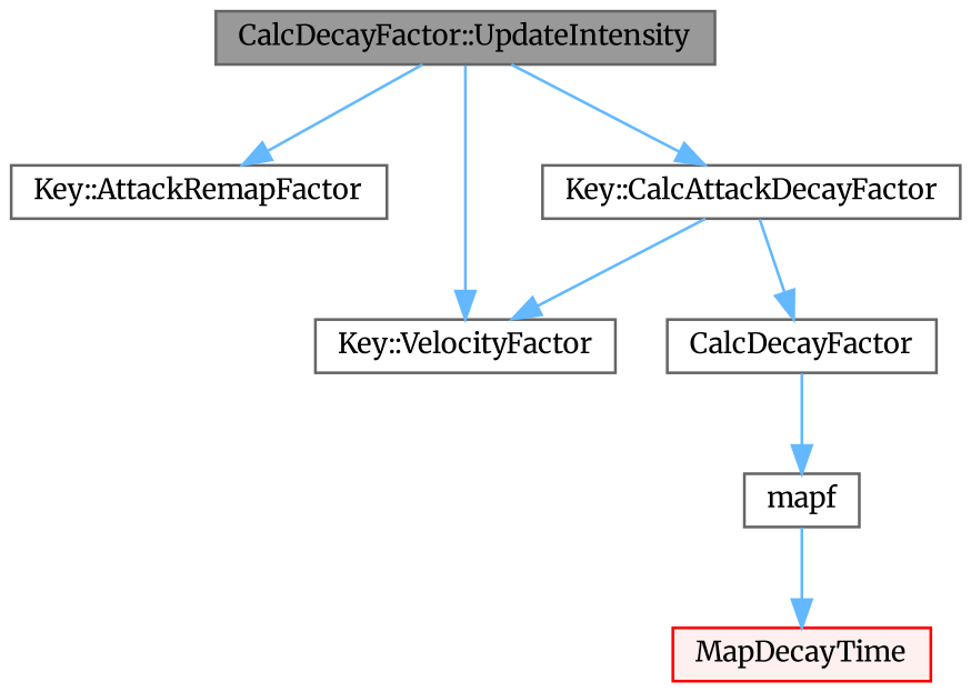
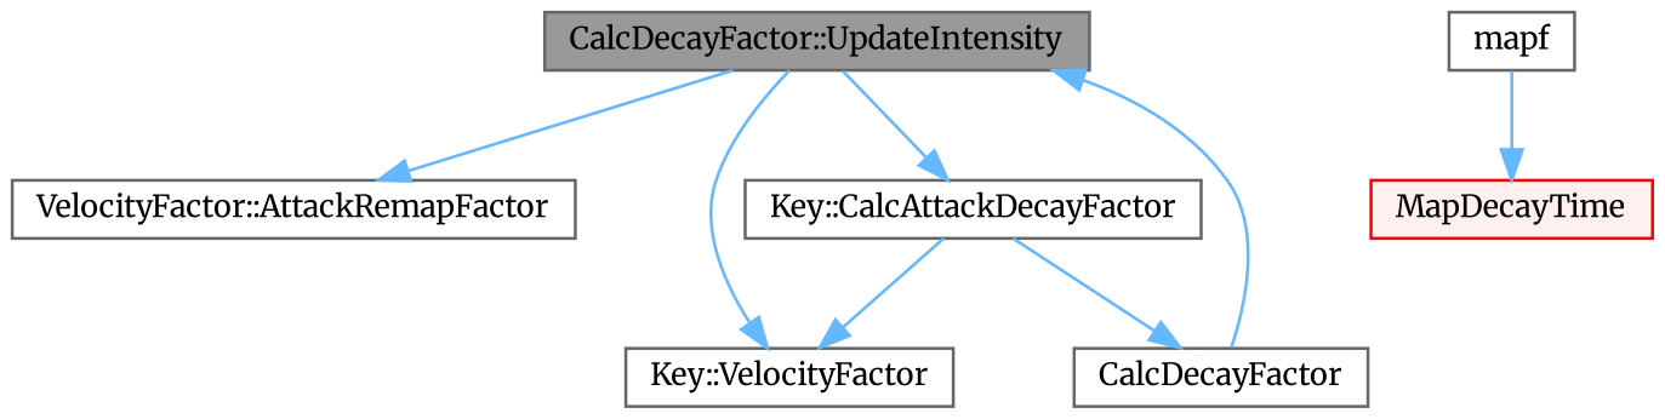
  digraph {
    fontname=Merriweather
    rankdir=TB
    node [color=grey40 fillcolor=white fontname=Merriweather fontsize=10 shape=box style=filled]
    edge [color=steelblue1 fontname=Merriweather fontsize=10 labelfontname=Helvetica labelfontsize=10 style=solid]
    n1 [color=gray40 fillcolor=grey60 fontcolor=black height=0.2 label="CalcDecayFactor::UpdateIntensity" width=0.4]
-   n2 [height=0.2 label="Key::AttackRemapFactor" width=0.4]
+   n2 [height=0.2 label="VelocityFactor::AttackRemapFactor" width=0.4]
    n3 [height=0.2 label="Key::CalcAttackDecayFactor" width=0.4]
    n4 [height=0.2 label="Key::VelocityFactor" width=0.4]
    n5 [height=0.2 label=CalcDecayFactor width=0.4]
    n6 [height=0.2 label=mapf width=0.4]
    n7 [color=red fillcolor="#FFF0F0" height=0.2 label=MapDecayTime width=0.4]
    n1 -> n2
    n1 -> n3
    n1 -> n4
    n3 -> n4
    n3 -> n5
-   n5 -> n6
+   n5 -> n1
    n6 -> n7
  }
